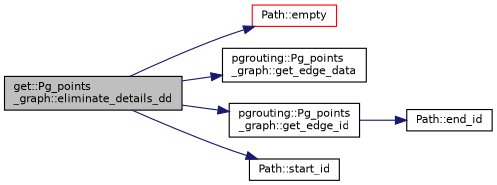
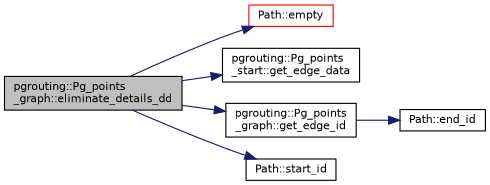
  digraph {
    rankdir=LR
    node [color=black fillcolor=white fontname=Helvetica fontsize=10 shape=record style=filled]
    edge [color=midnightblue fontname=Helvetica fontsize=10 labelfontname=Helvetica labelfontsize=10 style=solid]
-   n1 [fillcolor=grey75 fontcolor=black height=0.2 label="get::Pg_points\l_graph::eliminate_details_dd" width=0.4]
+   n1 [fillcolor=grey75 fontcolor=black height=0.2 label="pgrouting::Pg_points\l_graph::eliminate_details_dd" width=0.4]
    n2 [color=red height=0.2 label="Path::empty" width=0.4]
-   n3 [height=0.2 label="pgrouting::Pg_points\l_graph::get_edge_data" width=0.4]
+   n3 [height=0.2 label="pgrouting::Pg_points\l_start::get_edge_data" width=0.4]
    n4 [height=0.2 label="pgrouting::Pg_points\l_graph::get_edge_id" width=0.4]
    n5 [height=0.2 label="Path::start_id" width=0.4]
    n6 [height=0.2 label="Path::end_id" width=0.4]
    n1 -> n2
    n1 -> n3
    n1 -> n4
    n1 -> n5
    n4 -> n6
  }
